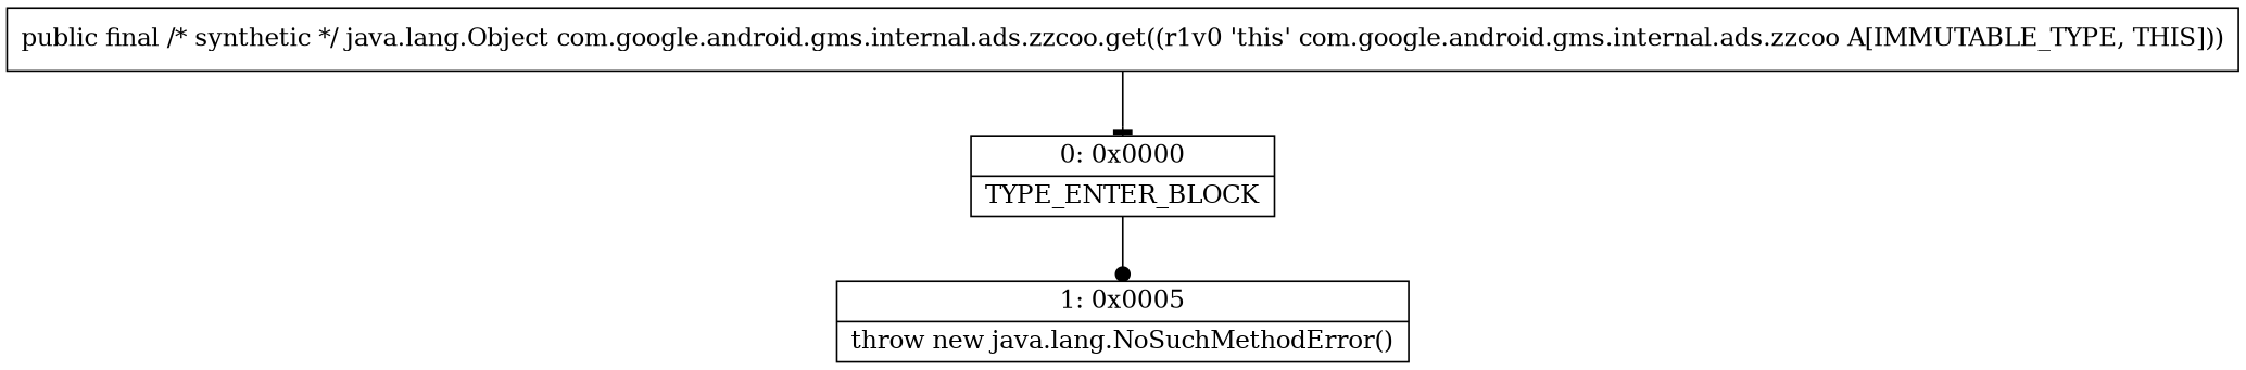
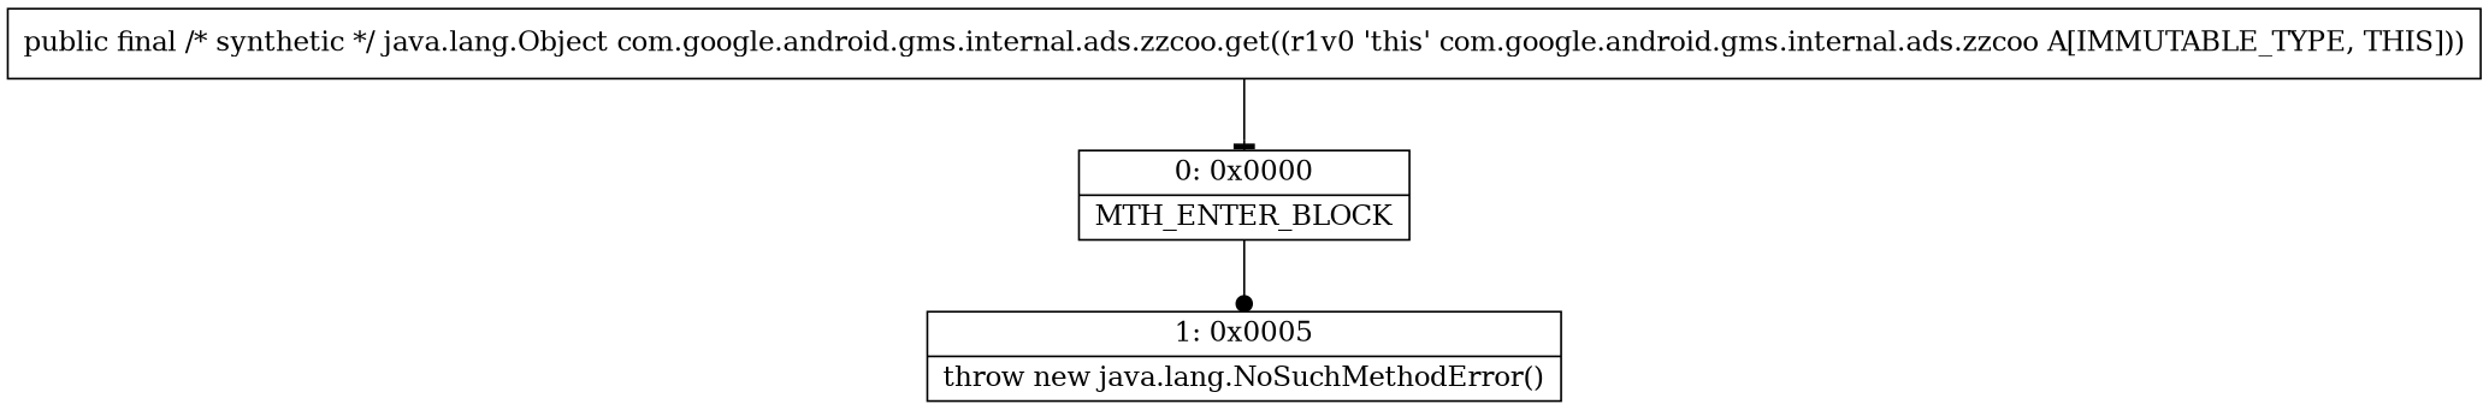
  digraph {
    node [shape=record]
-   n1 [label="{0\:\ 0x0000|TYPE_ENTER_BLOCK\l}"]
+   n1 [label="{0\:\ 0x0000|MTH_ENTER_BLOCK\l}"]
    n2 [label="{1\:\ 0x0005|throw new java.lang.NoSuchMethodError()\l}"]
    n3 [label="{public final \/* synthetic *\/ java.lang.Object com.google.android.gms.internal.ads.zzcoo.get((r1v0 'this' com.google.android.gms.internal.ads.zzcoo A[IMMUTABLE_TYPE, THIS])) }"]
    n1 -> n2 [arrowhead=dot]
    n3 -> n1 [arrowhead=tee]
  }
